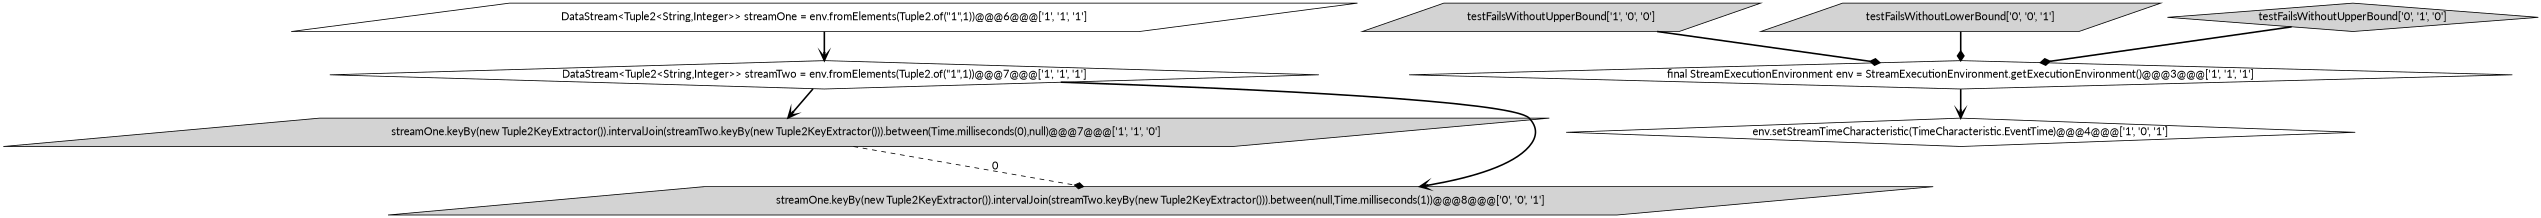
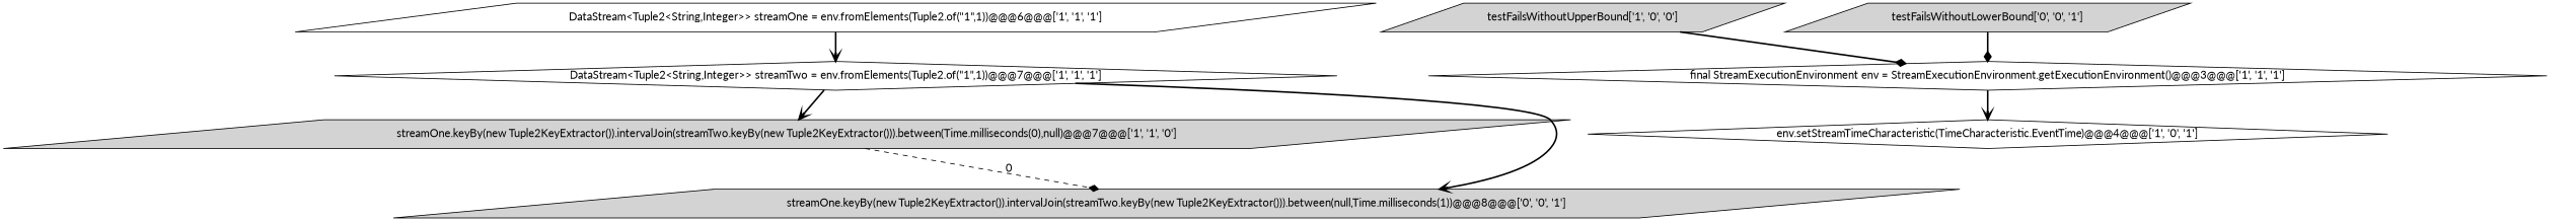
  digraph {
    fontname=Lato
    node [fillcolor=lightgray fontname=Lato shape=parallelogram style=filled]
    edge [arrowhead=vee fontname=Lato style=bold]
    n1 [fillcolor=white label="DataStream<Tuple2<String,Integer>> streamTwo = env.fromElements(Tuple2.of(\"1\",1))@@@7@@@['1', '1', '1']" shape=diamond]
    n2 [label="streamOne.keyBy(new Tuple2KeyExtractor()).intervalJoin(streamTwo.keyBy(new Tuple2KeyExtractor())).between(Time.milliseconds(0),null)@@@7@@@['1', '1', '0']"]
    n3 [label="streamOne.keyBy(new Tuple2KeyExtractor()).intervalJoin(streamTwo.keyBy(new Tuple2KeyExtractor())).between(null,Time.milliseconds(1))@@@8@@@['0', '0', '1']"]
    n4 [fillcolor=white label="DataStream<Tuple2<String,Integer>> streamOne = env.fromElements(Tuple2.of(\"1\",1))@@@6@@@['1', '1', '1']"]
    n5 [label="testFailsWithoutUpperBound['1', '0', '0']"]
    n6 [fillcolor=white label="final StreamExecutionEnvironment env = StreamExecutionEnvironment.getExecutionEnvironment()@@@3@@@['1', '1', '1']" shape=diamond]
    n7 [fillcolor=white label="env.setStreamTimeCharacteristic(TimeCharacteristic.EventTime)@@@4@@@['1', '0', '1']" shape=diamond]
    n8 [label="testFailsWithoutLowerBound['0', '0', '1']"]
-   n9 [label="testFailsWithoutUpperBound['0', '1', '0']" shape=diamond]
    n1 -> n2
    n1 -> n3
    n2 -> n3 [arrowhead=diamond label=0 style=dashed]
    n4 -> n1
    n5 -> n6 [arrowhead=diamond]
    n6 -> n7
    n8 -> n6 [arrowhead=diamond]
-   n9 -> n6 [arrowhead=diamond]
  }
